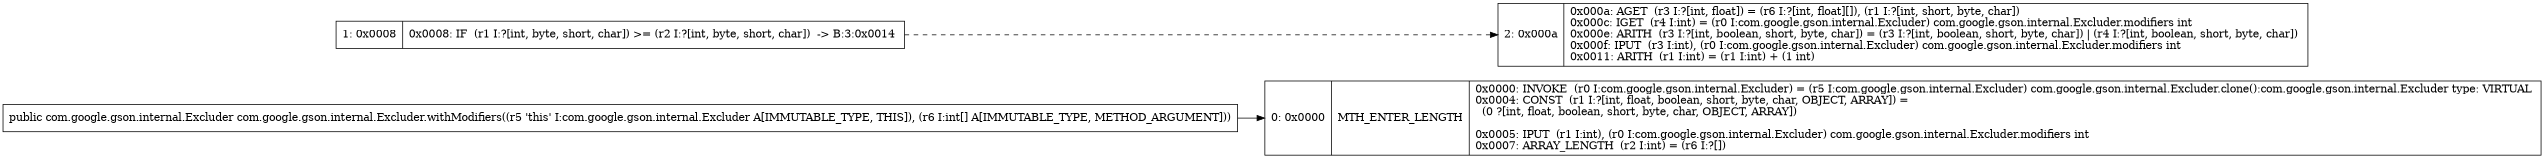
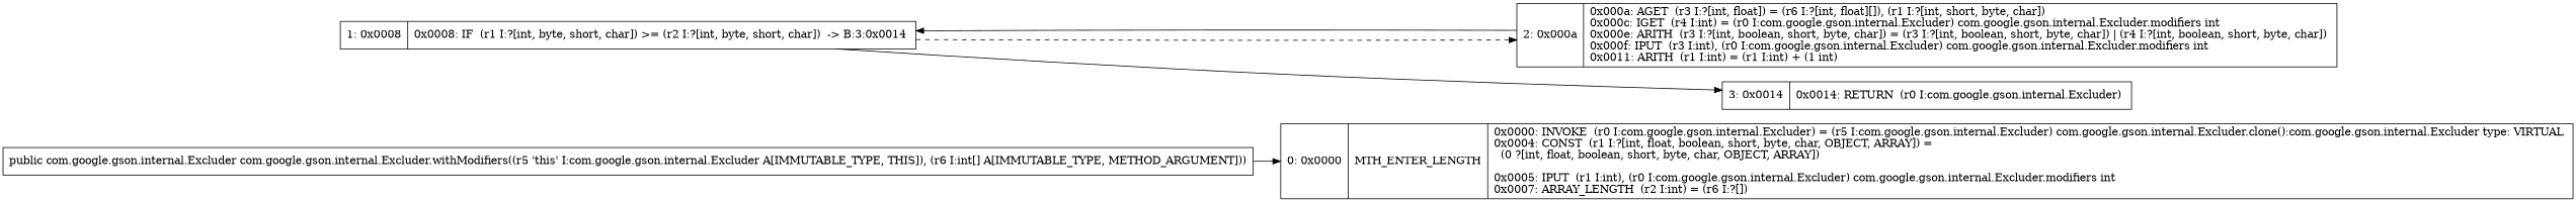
  digraph {
    rankdir=LR
    node [shape=record]
    n1 [label="{0\:\ 0x0000|MTH_ENTER_LENGTH\l|0x0000: INVOKE  (r0 I:com.google.gson.internal.Excluder) = (r5 I:com.google.gson.internal.Excluder) com.google.gson.internal.Excluder.clone():com.google.gson.internal.Excluder type: VIRTUAL \l0x0004: CONST  (r1 I:?[int, float, boolean, short, byte, char, OBJECT, ARRAY]) = \l  (0 ?[int, float, boolean, short, byte, char, OBJECT, ARRAY])\l \l0x0005: IPUT  (r1 I:int), (r0 I:com.google.gson.internal.Excluder) com.google.gson.internal.Excluder.modifiers int \l0x0007: ARRAY_LENGTH  (r2 I:int) = (r6 I:?[]) \l}"]
    n2 [label="{1\:\ 0x0008|0x0008: IF  (r1 I:?[int, byte, short, char]) \>= (r2 I:?[int, byte, short, char])  \-\> B:3:0x0014 \l}"]
    n3 [label="{2\:\ 0x000a|0x000a: AGET  (r3 I:?[int, float]) = (r6 I:?[int, float][]), (r1 I:?[int, short, byte, char]) \l0x000c: IGET  (r4 I:int) = (r0 I:com.google.gson.internal.Excluder) com.google.gson.internal.Excluder.modifiers int \l0x000e: ARITH  (r3 I:?[int, boolean, short, byte, char]) = (r3 I:?[int, boolean, short, byte, char]) \| (r4 I:?[int, boolean, short, byte, char]) \l0x000f: IPUT  (r3 I:int), (r0 I:com.google.gson.internal.Excluder) com.google.gson.internal.Excluder.modifiers int \l0x0011: ARITH  (r1 I:int) = (r1 I:int) + (1 int) \l}"]
+   n4 [label="{3\:\ 0x0014|0x0014: RETURN  (r0 I:com.google.gson.internal.Excluder) \l}"]
    n5 [label="{public com.google.gson.internal.Excluder com.google.gson.internal.Excluder.withModifiers((r5 'this' I:com.google.gson.internal.Excluder A[IMMUTABLE_TYPE, THIS]), (r6 I:int[] A[IMMUTABLE_TYPE, METHOD_ARGUMENT])) }"]
    n2 -> n3 [style=dashed]
+   n2 -> n4
+   n3 -> n2
    n5 -> n1
  }
